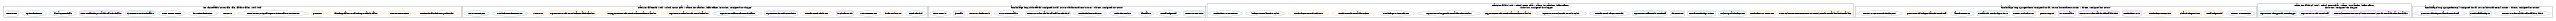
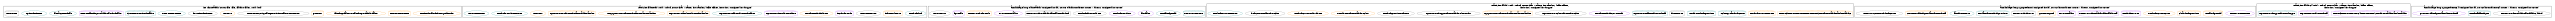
  digraph {
    node [color=darkorange shape=ellipse]
    n1 [label=set_inode_file_f_dentry_d_inode]
    n2 [label=set_res_ENOTDIR shape=cylinder]
    n3 [label=file_f_op_false_or_file_f_op_readdir_false]
    n4 [label=goto_out shape=cylinder]
    n5 [label=set_res_security_file_permission_file_MAY_READ color=gray40]
    n6 [label=res_true]
    n7 [label=down_inode_i_sem color=gray40]
    n8 [label=set_res_ENOENT color=teal]
    n9 [label=IS_DEADDIR_inode_false color=teal shape=cylinder]
    n10 [label=set_res_file_f_op_readdir_file_buf_filler color=purple shape=cylinder]
    n11 [label=file_accessed_file color=teal]
    n12 [label=up_inode_i_sem color=teal]
    n13 [label=return_res color=gray40 shape=cylinder]
    n14 [label=set_buf__buf color=teal]
    n15 [label=buf_result_true shape=cylinder]
    n16 [label=return_EINVAL color=gray40]
    n17 [label=inc_buf_result color=purple shape=cylinder]
    n18 [label=set_dirent_buf_dirent]
    n19 [label=__put_user_ino_dirent_d_ino color=purple shape=cylinder]
    n20 [label=__put_user_offset_dirent_d_offset color=teal]
    n21 [label=__put_user_namlen_dirent_d_namlen shape=cylinder]
    n22 [label=__copy_to_user_dirent_d_name_name_namlen]
    n23 [label=__put_user_0_dirent_d_name_add_namlen shape=cylinder]
    n24 [label=return_0]
    n25 [label=set_buf_result_EFAULT color=teal]
-   n26 [label=return_OFFSET color=teal]
+   n26 [label=return_EFAULT color=teal]
    n27 [label=set_error_EBADF color=teal shape=cylinder]
    n28 [label=set_file_fget_fd color=teal]
    n29 [label=file_false color=purple]
    n30 [label=set_buf_result_0 color=purple]
    n31 [label=set_buf_dirent_dirent color=gray40]
    n32 [label=set_error_vfs_readdir_file_fillonedir_buf color=gray40 shape=cylinder]
    n33 [label=error_not_small_0 color=purple]
    n34 [label=set_error_buf_result shape=cylinder]
    n35 [label=fput_file color=purple shape=cylinder]
    n36 [label=return_error color=gray40]
    n37 [label=set_reclen_ROUND_UP_NAME_OFFSET_dirent_add_namlen_add_2 shape=cylinder]
    n38 [label=set_buf_error_EINVAL shape=cylinder]
    n39 [label=reclen_great_buf_count color=teal shape=cylinder]
    n40 [label=set_dirent_buf_previous color=teal shape=cylinder]
    n41 [label=dirent_true color=gray40 shape=cylinder]
    n42 [label=__put_user_offset_dirent_d_off color=teal shape=cylinder]
    n43 [label=set_dirent_buf_current_dir color=purple]
    n44 [label=__put_user_reclen_dirent_d_reclen color=gray40]
    n45 [label=copy_to_user_dirent_d_name_name_namlen shape=cylinder]
    n46 [label=__put_user_d_type_dirent_add_relen_sub_1 color=gray40]
    n47 [label=set_buf_previous_dirent color=gray40]
    n48 [label=set_dirent_dirent_add_reclen]
    n49 [label=set_buf_current_dir_dirent]
    n50 [label=buf_count_self_sub_reclen color=gray40]
    n51 [label=set_buf_error_EFAULT color=teal]
    n52 [label=set_error_EFAULT color=purple]
    n53 [label=set_file_fgett_fd shape=cylinder]
    n54 [label=clear_buf_previous shape=cylinder]
    n55 [label=set_buf_count_count]
    n56 [label=set_buf_error_0 color=purple shape=cylinder]
-   n57 [label=set_error_vfs_readdir_file_filldir_buf color=purple shape=cylinder]
+   n57 [label=set_error_vfs_readdir_file_filldir_off color=purple shape=cylinder]
    n58 [label=error_small_0 color=purple shape=cylinder]
    n59 [label=goto_out_putf shape=cylinder]
    n60 [label=set_error_buf_error color=gray40 shape=cylinder]
    n61 [label=set_lastdirent_buf_previous color=teal shape=cylinder]
    n62 [label=lastdirent_true color=teal]
    n63 [label=put_ueser_file_f_pos_lastdirent_d_off shape=cylinder]
    n64 [label=set_error_count_sub_buf_count color=gray40]
    n65 [label=set_reclen_ROUND_UP64_NAME_OFFSET_dirent_add_namlen_add_1 color=purple shape=cylinder]
    n66 [label=__put_user_0_dirent_d_off color=purple shape=cylinder]
    n67 [label=__put_user_d_type_dirent_d_type color=teal shape=cylinder]
    n68 [label=set_error_vfs_readdir_file_filldir64_buf color=gray40]
    n69 [label=set_f_off_file_f_pos color=teal shape=cylinder]
    n70 [label=put_user_file_f_pos_lastdirent_d_off color=purple]
    subgraph cluster_1 {
      label="int vfs_readdir(struct file *file, filldir_t filler, void *buf)\n"
      n1
      n2
      n3
      n4
      n5
      n6
      n7
      n8
      n9
      n10
      n11
      n12
      n13
    }
    subgraph cluster_2 {
      label="static int fillonedir(void * __buf, const char * name, int namlen, loff_t offset, ino_t ino, unsigned int d_type)\n"
      n14
      n15
      n16
      n17
      n18
      n19
      n20
      n21
      n22
      n23
      n24
      n25
      n26
    }
    subgraph cluster_3 {
      label="asmlinkage long old_readdir(unsigned int fd, struct old_linux_dirent __user * dirent, unsigned int count)\n"
      n27
      n28
      n29
      n30
      n31
      n32
      n33
      n34
      n35
      n36
    }
    subgraph cluster_4 {
      label="static int filldir(void * __buf, const char * name, int namlen, loff_t offset,\n		   ino_t ino, unsigned int d_type)\n"
      n37
      n38
      n39
      n40
      n41
      n42
      n43
      n44
      n45
      n46
      n47
      n48
      n49
      n50
      n51
    }
    subgraph cluster_5 {
      label="asmlinkage long sys_getdents(unsigned int fd, struct linux_dirent __user * dirent, unsigned int count)\n"
      n52
      n53
      n54
      n55
      n56
      n57
      n58
      n59
      n60
      n61
      n62
      n63
      n64
    }
    subgraph cluster_6 {
      label="static int filldir64(void * __buf, const char * name, int namlen, loff_t offset,\n		     ino_t ino, unsigned int d_type)\n"
      n65
      n66
      n67
    }
    subgraph cluster_7 {
      label="asmlinkage long sys_getdents64(unsigned int fd, struct linux_dirent64 __user * dirent, unsigned int count)\n"
      n68
      n69
      n70
    }
  }
